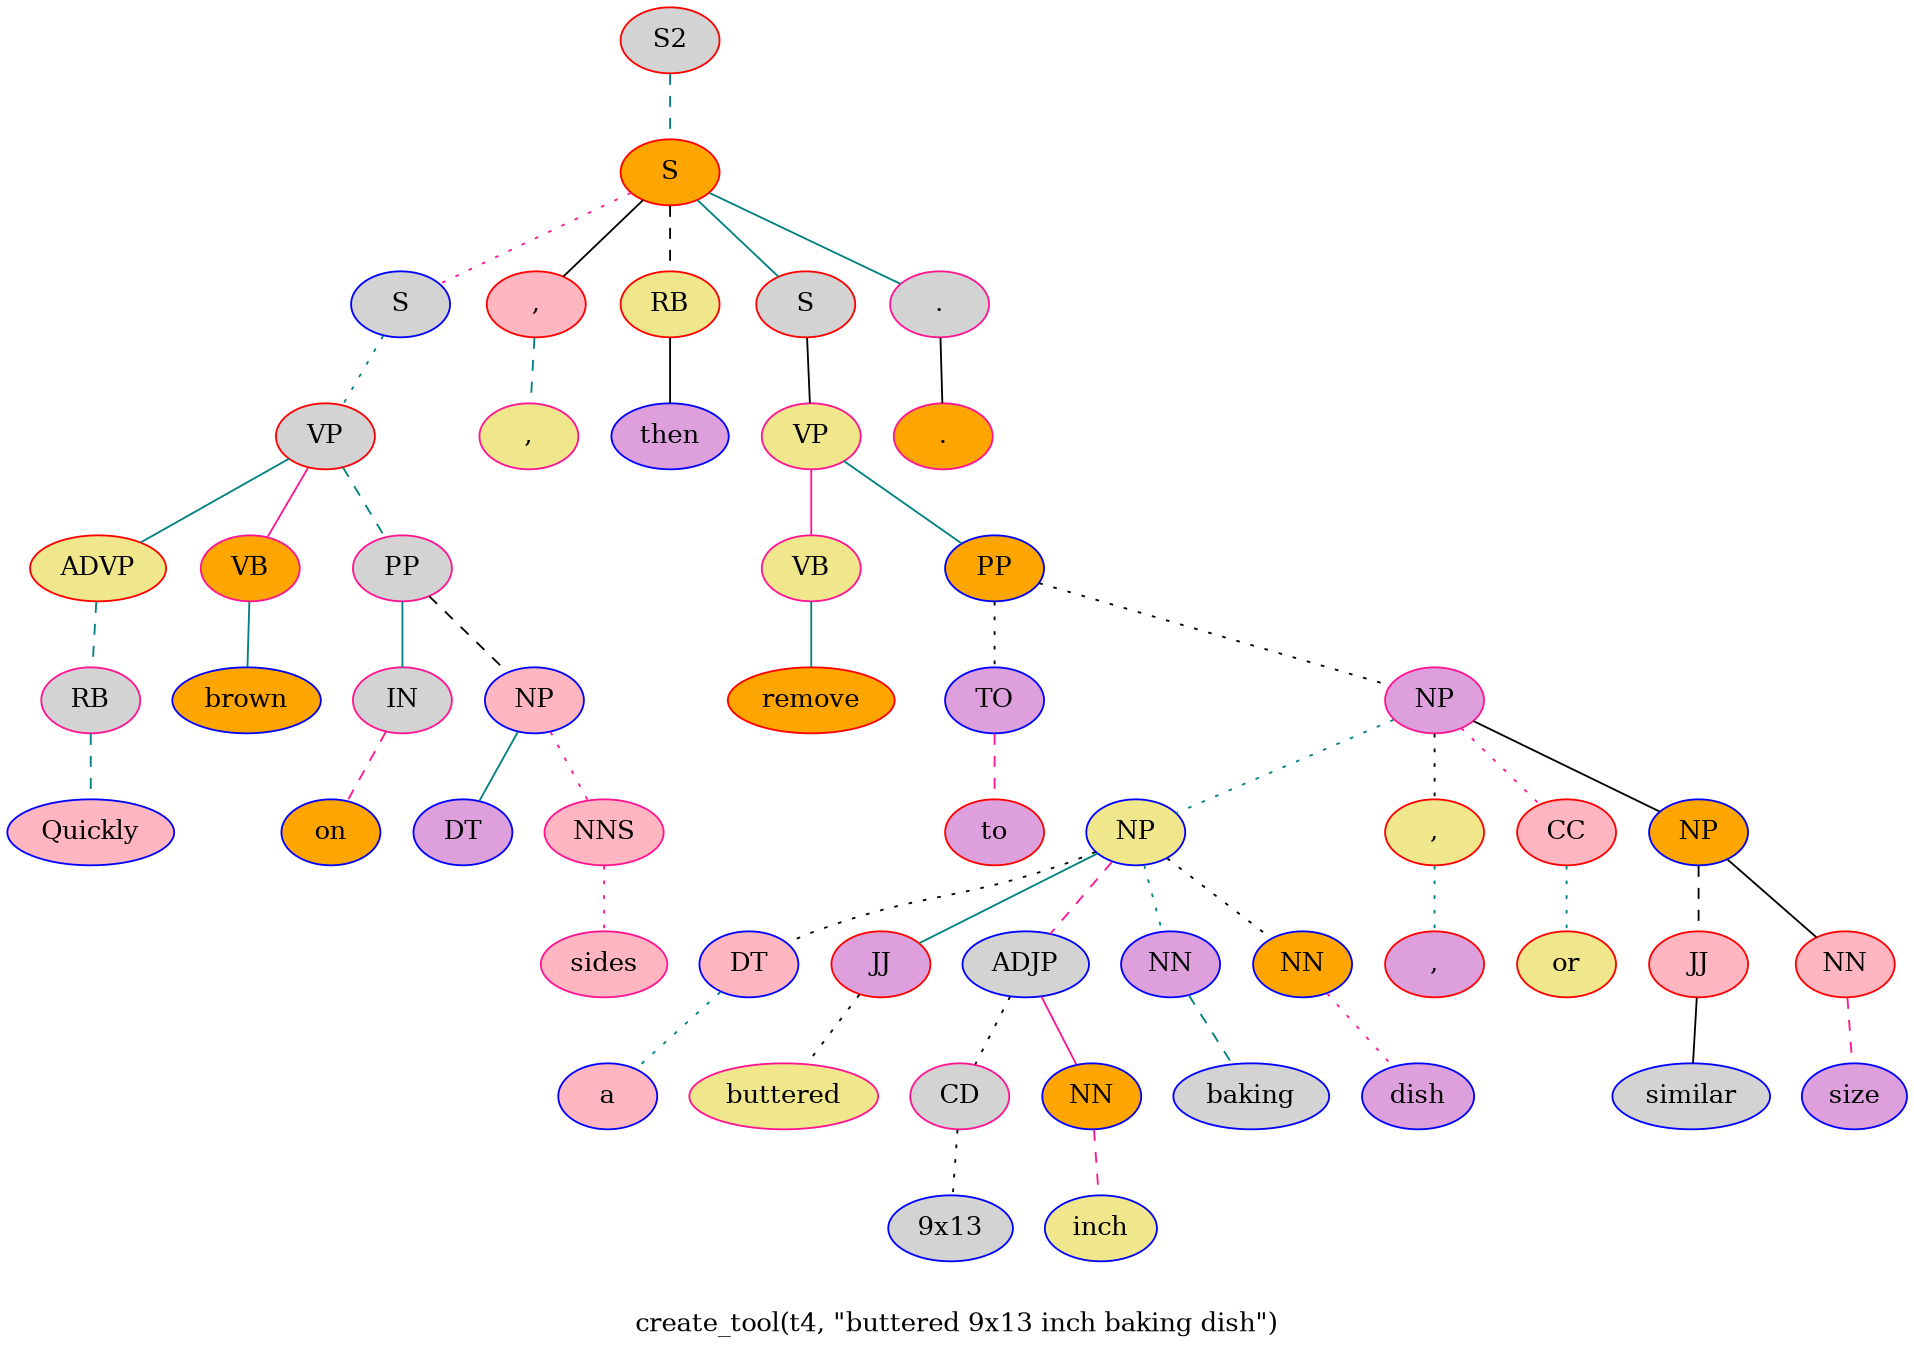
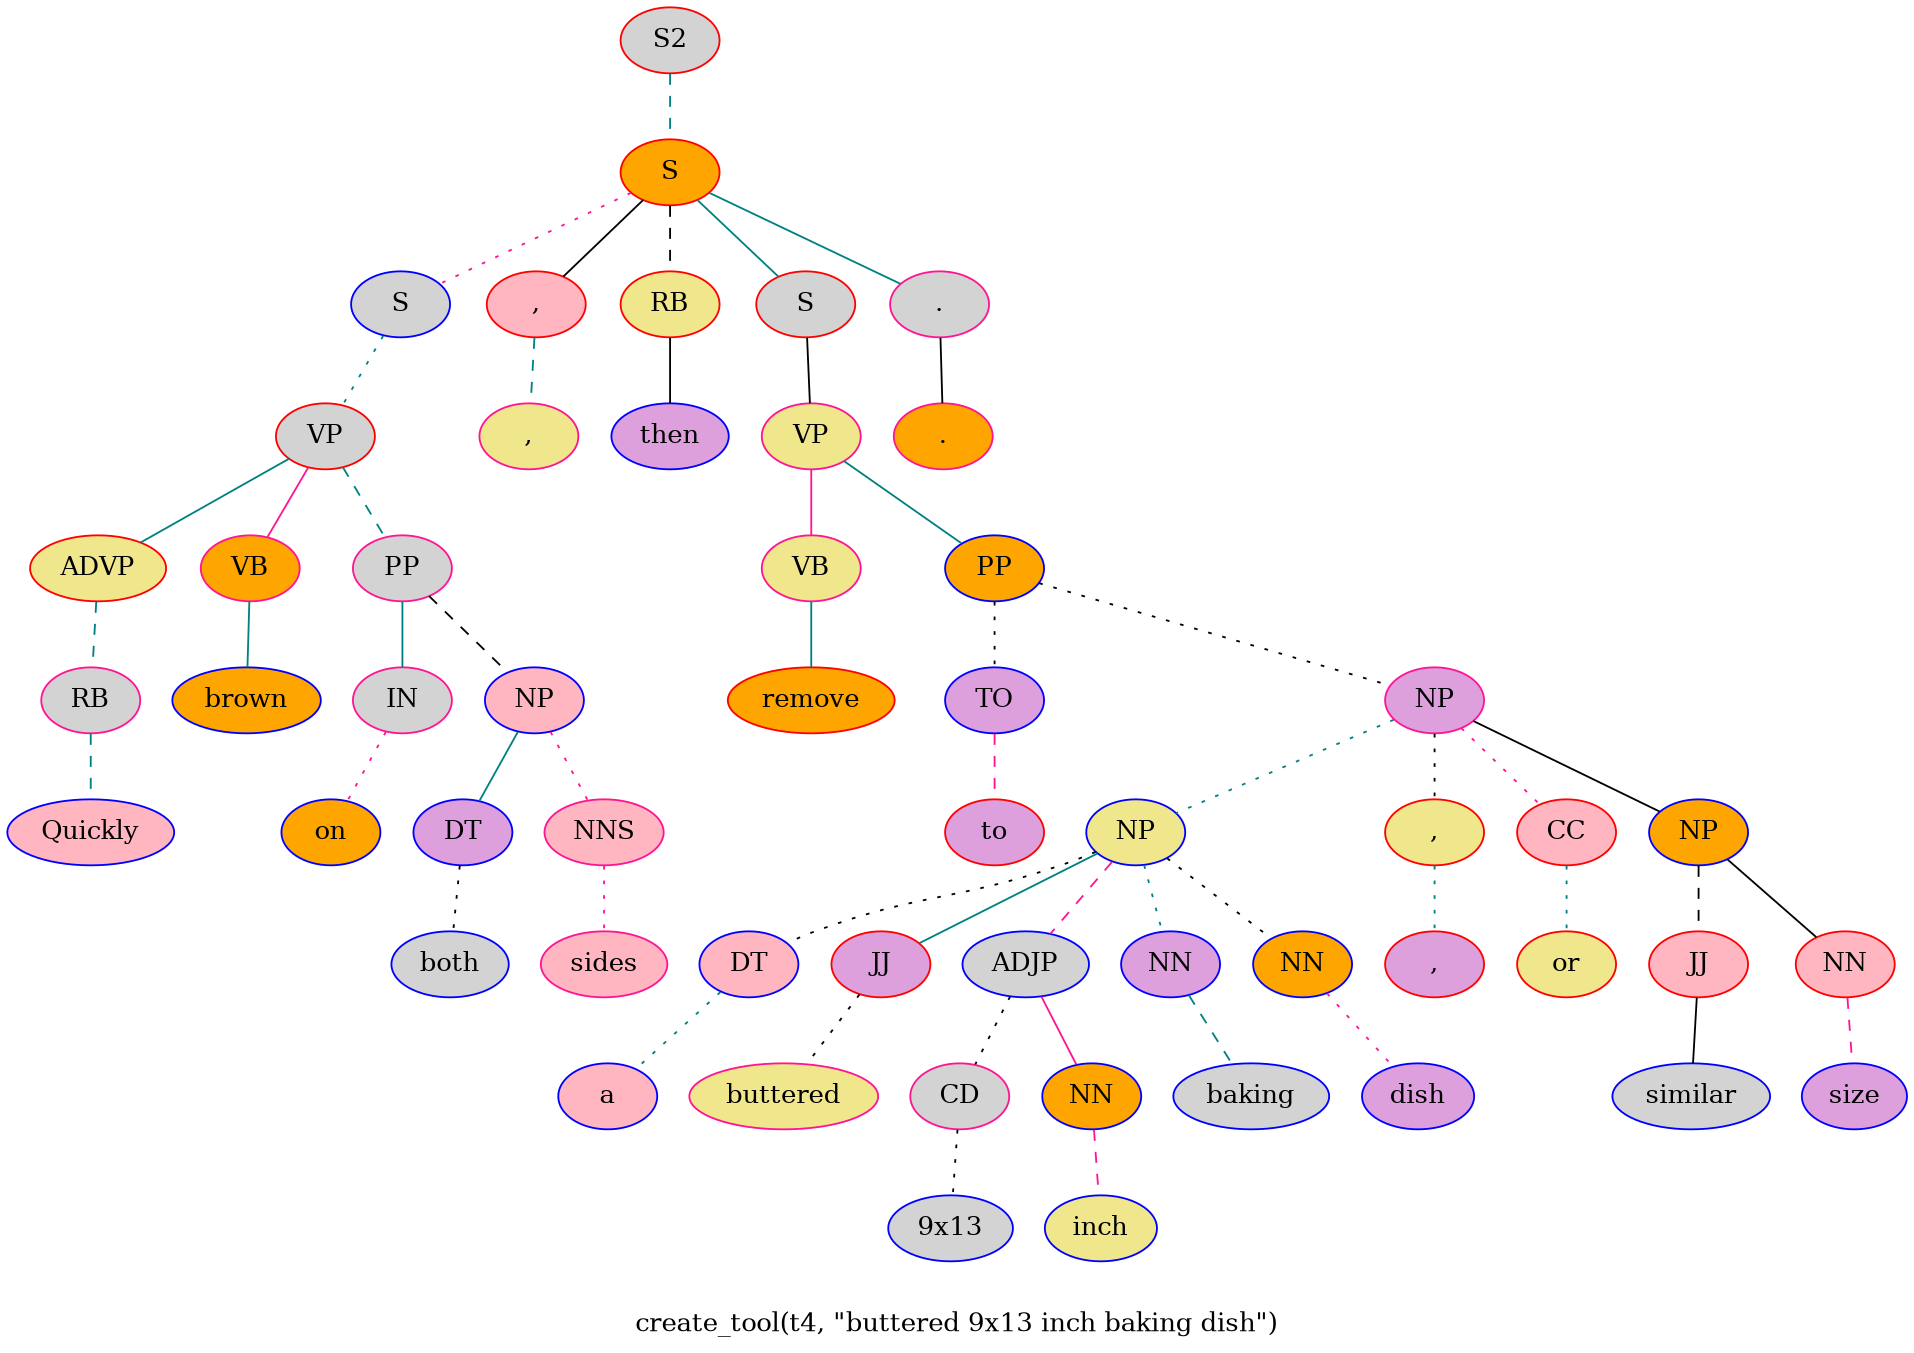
  graph {
    label="create_tool(t4, \"buttered 9x13 inch baking dish\")"
    node [color=blue fillcolor=lightgrey style=filled]
    edge [color=teal style=dotted]
    n1 [color=red label=S2]
    n2 [color=red fillcolor=orange label=S]
    n3 [label=S]
    n4 [color=red fillcolor=lightpink label=","]
    n5 [color=red fillcolor=khaki label=RB]
    n6 [color=red label=S]
    n7 [color=deeppink label="."]
    n8 [color=red label=VP]
    n9 [color=deeppink fillcolor=khaki label=","]
    n10 [fillcolor=plum label=then]
    n11 [color=deeppink fillcolor=khaki label=VP]
    n12 [color=deeppink fillcolor=orange label="."]
    n13 [color=red fillcolor=khaki label=ADVP]
    n14 [color=deeppink fillcolor=orange label=VB]
    n15 [color=deeppink label=PP]
    n16 [color=deeppink label=RB]
    n17 [fillcolor=orange label=brown]
    n18 [color=deeppink label=IN]
    n19 [fillcolor=lightpink label=NP]
    n20 [fillcolor=lightpink label=Quickly]
    n21 [fillcolor=orange label=on]
    n22 [fillcolor=plum label=DT]
    n23 [color=deeppink fillcolor=lightpink label=NNS]
+   n24 [label=both]
    n25 [color=deeppink fillcolor=lightpink label=sides]
    n26 [color=deeppink fillcolor=khaki label=VB]
    n27 [fillcolor=orange label=PP]
    n28 [color=red fillcolor=orange label=remove]
    n29 [fillcolor=plum label=TO]
    n30 [color=deeppink fillcolor=plum label=NP]
    n31 [color=red fillcolor=plum label=to]
    n32 [fillcolor=khaki label=NP]
    n33 [color=red fillcolor=khaki label=","]
    n34 [color=red fillcolor=lightpink label=CC]
    n35 [fillcolor=orange label=NP]
    n36 [fillcolor=lightpink label=DT]
    n37 [color=red fillcolor=plum label=JJ]
    n38 [label=ADJP]
    n39 [fillcolor=plum label=NN]
    n40 [fillcolor=orange label=NN]
    n41 [color=red fillcolor=plum label=","]
    n42 [color=red fillcolor=khaki label=or]
    n43 [color=red fillcolor=lightpink label=JJ]
    n44 [color=red fillcolor=lightpink label=NN]
    n45 [fillcolor=lightpink label=a]
    n46 [color=deeppink fillcolor=khaki label=buttered]
    n47 [color=deeppink label=CD]
    n48 [fillcolor=orange label=NN]
    n49 [label=baking]
    n50 [fillcolor=plum label=dish]
    n51 [label="9x13"]
    n52 [fillcolor=khaki label=inch]
    n53 [label=similar]
    n54 [fillcolor=plum label=size]
    n1 -- n2 [style=dashed]
    n2 -- n3 [color=deeppink]
    n2 -- n4 [color=black style=solid]
    n2 -- n5 [color=black style=dashed]
    n2 -- n6 [style=solid]
    n2 -- n7 [style=solid]
    n3 -- n8
    n4 -- n9 [style=dashed]
    n5 -- n10 [color=black style=solid]
    n6 -- n11 [color=black style=solid]
    n7 -- n12 [color=black style=solid]
    n8 -- n13 [style=solid]
    n8 -- n14 [color=deeppink style=solid]
    n8 -- n15 [style=dashed]
    n11 -- n26 [color=deeppink style=solid]
    n11 -- n27 [style=solid]
    n13 -- n16 [style=dashed]
    n14 -- n17 [style=solid]
    n15 -- n18 [style=solid]
    n15 -- n19 [color=black style=dashed]
    n16 -- n20 [style=dashed]
-   n18 -- n21 [color=deeppink style=dashed]
+   n18 -- n21 [color=deeppink]
    n19 -- n22 [style=solid]
    n19 -- n23 [color=deeppink]
+   n22 -- n24 [color=black]
    n23 -- n25 [color=deeppink]
    n26 -- n28 [style=solid]
    n27 -- n29 [color=black]
    n27 -- n30 [color=black]
    n29 -- n31 [color=deeppink style=dashed]
    n30 -- n32
    n30 -- n33 [color=black]
    n30 -- n34 [color=deeppink]
    n30 -- n35 [color=black style=solid]
    n32 -- n36 [color=black]
    n32 -- n37 [style=solid]
    n32 -- n38 [color=deeppink style=dashed]
    n32 -- n39
    n32 -- n40 [color=black]
    n33 -- n41
    n34 -- n42
    n35 -- n43 [color=black style=dashed]
    n35 -- n44 [color=black style=solid]
    n36 -- n45
    n37 -- n46 [color=black]
    n38 -- n47 [color=black]
    n38 -- n48 [color=deeppink style=solid]
    n39 -- n49 [style=dashed]
    n40 -- n50 [color=deeppink]
    n43 -- n53 [color=black style=solid]
    n44 -- n54 [color=deeppink style=dashed]
    n47 -- n51 [color=black]
    n48 -- n52 [color=deeppink style=dashed]
  }
